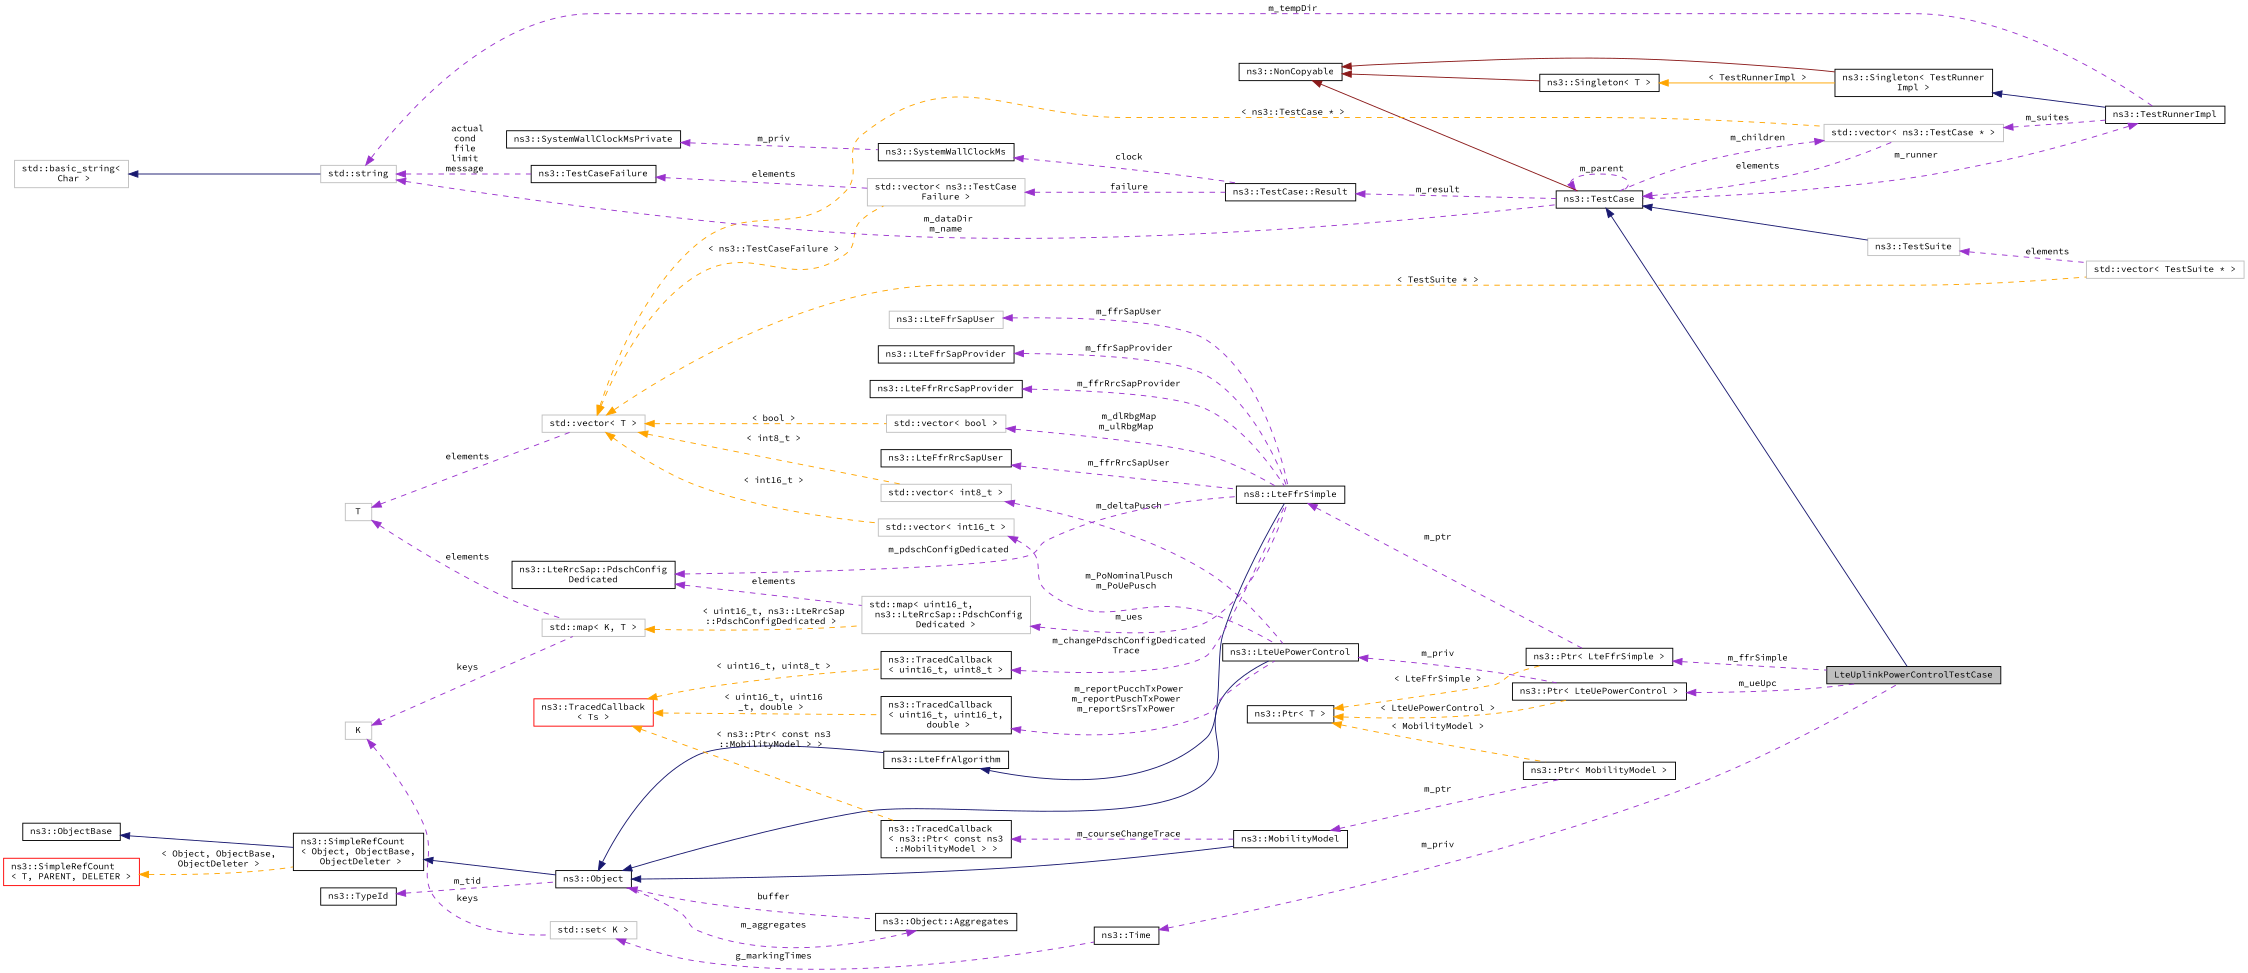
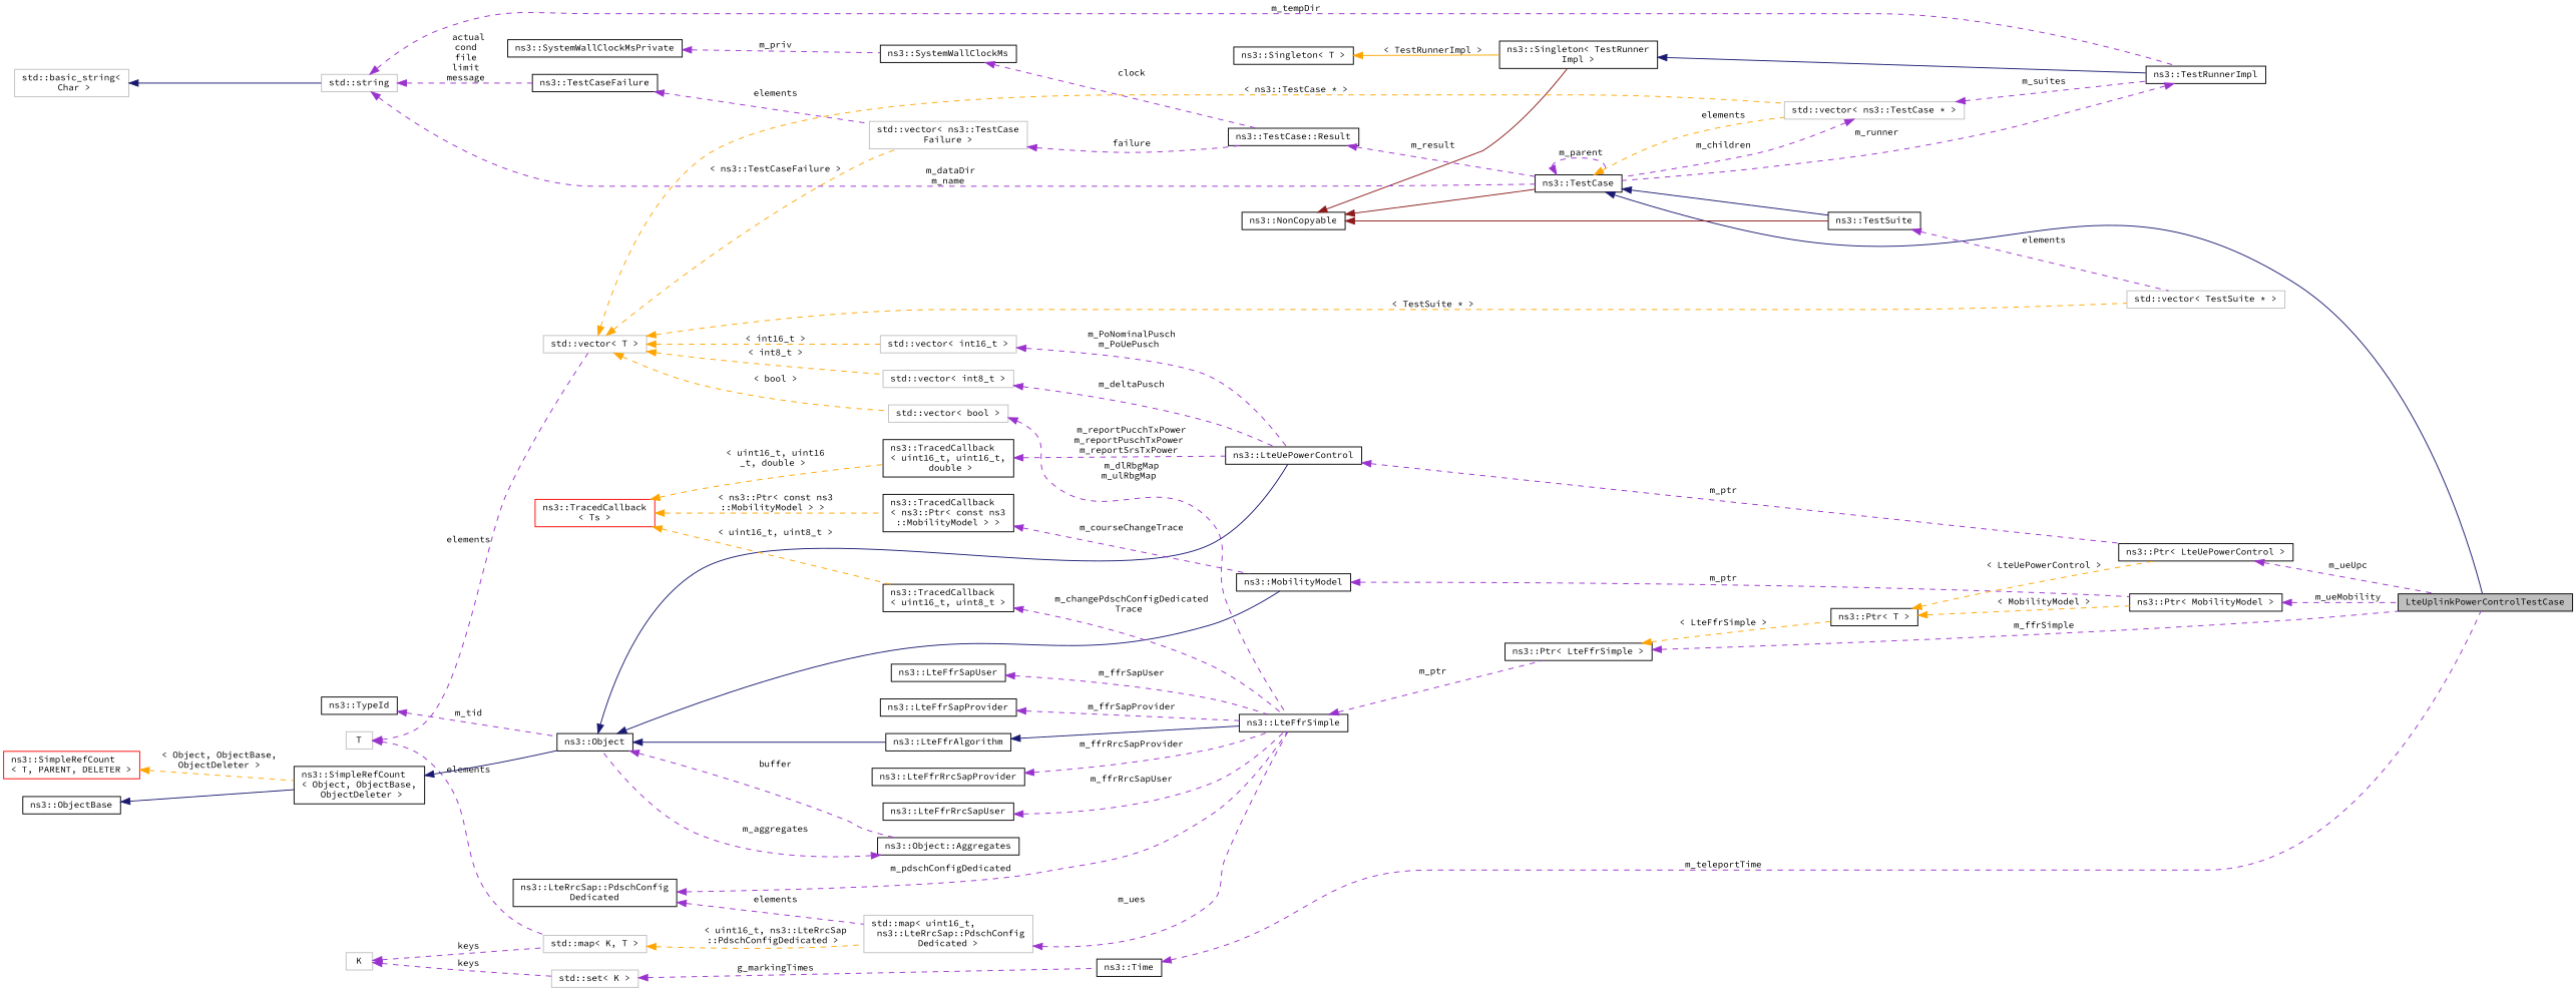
  digraph {
    fontname="Source Code Pro"
    rankdir=LR
    node [color=black fillcolor=white fontname="Source Code Pro" fontsize=10 shape=record style=filled]
    edge [color=darkorchid3 dir=back fontname="Source Code Pro" fontsize=10 labelfontname=Helvetica labelfontsize=10 style=dashed]
    n1 [fillcolor=grey75 fontcolor=black height=0.2 label=LteUplinkPowerControlTestCase width=0.4]
    n2 [height=0.2 label="ns3::TestCase" width=0.4]
    n3 [color=grey75 height=0.2 label="std::vector\< ns3::TestCase * \>" width=0.4]
-   n4 [color=grey75 height=0.2 label="ns3::TestSuite" width=0.4]
+   n4 [height=0.2 label="ns3::TestSuite" width=0.4]
    n5 [height=0.2 label="ns3::TestRunnerImpl" width=0.4]
    n6 [color=grey75 height=0.2 label="std::vector\< TestSuite * \>" width=0.4]
    n7 [height=0.2 label="ns3::NonCopyable" width=0.4]
    n8 [height=0.2 label="ns3::Singleton\< TestRunner\lImpl \>" width=0.4]
    n9 [height=0.2 label="ns3::Singleton\< T \>" width=0.4]
    n10 [color=grey75 height=0.2 label="std::vector\< T \>" width=0.4]
    n11 [color=grey75 height=0.2 label="std::vector\< ns3::TestCase\lFailure \>" width=0.4]
    n12 [color=grey75 height=0.2 label="std::vector\< int8_t \>" width=0.4]
    n13 [color=grey75 height=0.2 label="std::vector\< int16_t \>" width=0.4]
    n14 [color=grey75 height=0.2 label="std::vector\< bool \>" width=0.4]
    n15 [height=0.2 label="ns3::TestCase::Result" width=0.4]
    n16 [height=0.2 label="ns3::LteUePowerControl" width=0.4]
-   n17 [height=0.2 label="ns8::LteFfrSimple" width=0.4]
+   n17 [height=0.2 label="ns3::LteFfrSimple" width=0.4]
    n18 [color=grey75 height=0.2 label=T width=0.4]
    n19 [color=grey75 height=0.2 label="std::map\< K, T \>" width=0.4]
    n20 [color=grey75 height=0.2 label="std::map\< uint16_t,\l ns3::LteRrcSap::PdschConfig\lDedicated \>" width=0.4]
    n21 [color=grey75 height=0.2 label="std::string" width=0.4]
    n22 [height=0.2 label="ns3::TestCaseFailure" width=0.4]
    n23 [color=grey75 height=0.2 label="std::basic_string\<\l Char \>" width=0.4]
    n24 [height=0.2 label="ns3::SystemWallClockMs" width=0.4]
    n25 [height=0.2 label="ns3::SystemWallClockMsPrivate" width=0.4]
    n26 [height=0.2 label="ns3::Ptr\< LteUePowerControl \>" width=0.4]
    n27 [height=0.2 label="ns3::Object" width=0.4]
    n28 [height=0.2 label="ns3::Object::Aggregates" width=0.4]
    n29 [height=0.2 label="ns3::LteFfrAlgorithm" width=0.4]
    n30 [height=0.2 label="ns3::MobilityModel" width=0.4]
    n31 [height=0.2 label="ns3::Ptr\< MobilityModel \>" width=0.4]
    n32 [height=0.2 label="ns3::SimpleRefCount\l\< Object, ObjectBase,\l ObjectDeleter \>" width=0.4]
    n33 [height=0.2 label="ns3::ObjectBase" width=0.4]
    n34 [color=red height=0.2 label="ns3::SimpleRefCount\l\< T, PARENT, DELETER \>" width=0.4]
    n35 [height=0.2 label="ns3::TypeId" width=0.4]
    n36 [height=0.2 label="ns3::TracedCallback\l\< uint16_t, uint16_t,\l double \>" width=0.4]
    n37 [color=red height=0.2 label="ns3::TracedCallback\l\< Ts \>" width=0.4]
    n38 [height=0.2 label="ns3::TracedCallback\l\< uint16_t, uint8_t \>" width=0.4]
    n39 [height=0.2 label="ns3::TracedCallback\l\< ns3::Ptr\< const ns3\l::MobilityModel \> \>" width=0.4]
    n40 [height=0.2 label="ns3::Ptr\< T \>" width=0.4]
    n41 [height=0.2 label="ns3::Ptr\< LteFfrSimple \>" width=0.4]
-   n42 [color=grey75 height=0.2 label="ns3::LteFfrSapUser" width=0.4]
+   n42 [height=0.2 label="ns3::LteFfrSapUser" width=0.4]
    n43 [height=0.2 label="ns3::LteRrcSap::PdschConfig\lDedicated" width=0.4]
    n44 [height=0.2 label="ns3::LteFfrSapProvider" width=0.4]
    n45 [height=0.2 label="ns3::LteFfrRrcSapProvider" width=0.4]
    n46 [color=grey75 height=0.2 label=K width=0.4]
    n47 [color=grey75 height=0.2 label="std::set\< K \>" width=0.4]
    n48 [height=0.2 label="ns3::Time" width=0.4]
    n49 [height=0.2 label="ns3::LteFfrRrcSapUser" width=0.4]
    n2 -> n1 [color=midnightblue style=solid]
    n2 -> n2 [label=" m_parent"]
-   n2 -> n3 [label=" elements"]
+   n2 -> n3 [color=orange label=" elements"]
    n2 -> n4 [color=midnightblue style=solid]
    n3 -> n2 [label=" m_children"]
    n3 -> n5 [label=" m_suites"]
    n4 -> n6 [label=" elements"]
    n5 -> n2 [label=" m_runner"]
    n7 -> n2 [color=firebrick4 style=solid]
    n7 -> n8 [color=firebrick4 style=solid]
-   n7 -> n9 [color=firebrick4 style=solid]
+   n7 -> n4 [color=firebrick4 style=solid]
    n8 -> n5 [color=midnightblue style=solid]
    n9 -> n8 [color=orange label=" \< TestRunnerImpl \>" style=solid]
    n10 -> n3 [color=orange label=" \< ns3::TestCase * \>"]
    n10 -> n6 [color=orange label=" \< TestSuite * \>"]
    n10 -> n11 [color=orange label=" \< ns3::TestCaseFailure \>"]
    n10 -> n12 [color=orange label=" \< int8_t \>"]
    n10 -> n13 [color=orange label=" \< int16_t \>"]
    n10 -> n14 [color=orange label=" \< bool \>"]
    n11 -> n15 [label=" failure"]
    n12 -> n16 [label=" m_deltaPusch"]
    n13 -> n16 [label=" m_PoNominalPusch\nm_PoUePusch"]
    n14 -> n17 [label=" m_dlRbgMap\nm_ulRbgMap"]
    n15 -> n2 [label=" m_result"]
-   n16 -> n26 [label=" m_priv"]
+   n16 -> n26 [label=" m_ptr"]
    n17 -> n41 [label=" m_ptr"]
    n18 -> n10 [label=" elements"]
    n18 -> n19 [label=" elements"]
    n19 -> n20 [color=orange label=" \< uint16_t, ns3::LteRrcSap\l::PdschConfigDedicated \>"]
    n20 -> n17 [label=" m_ues"]
    n21 -> n2 [label=" m_dataDir\nm_name"]
    n21 -> n5 [label=" m_tempDir"]
    n21 -> n22 [label=" actual\ncond\nfile\nlimit\nmessage"]
    n22 -> n11 [label=" elements"]
    n23 -> n21 [color=midnightblue style=solid]
    n24 -> n15 [label=" clock"]
    n25 -> n24 [label=" m_priv"]
    n26 -> n1 [label=" m_ueUpc"]
    n27 -> n16 [color=midnightblue style=solid]
    n27 -> n28 [label=" buffer"]
    n27 -> n29 [color=midnightblue style=solid]
    n27 -> n30 [color=midnightblue style=solid]
    n28 -> n27 [label=" m_aggregates"]
    n29 -> n17 [color=midnightblue style=solid]
    n30 -> n31 [label=" m_ptr"]
+   n31 -> n1 [label=" m_ueMobility"]
    n32 -> n27 [color=midnightblue style=solid]
    n33 -> n32 [color=midnightblue style=solid]
    n34 -> n32 [color=orange label=" \< Object, ObjectBase,\l ObjectDeleter \>"]
    n35 -> n27 [label=" m_tid"]
    n36 -> n16 [label=" m_reportPucchTxPower\nm_reportPuschTxPower\nm_reportSrsTxPower"]
    n37 -> n36 [color=orange label=" \< uint16_t, uint16\l_t, double \>"]
    n37 -> n38 [color=orange label=" \< uint16_t, uint8_t \>"]
    n37 -> n39 [color=orange label=" \< ns3::Ptr\< const ns3\l::MobilityModel \> \>"]
    n38 -> n17 [label=" m_changePdschConfigDedicated\lTrace"]
    n39 -> n30 [label=" m_courseChangeTrace"]
    n40 -> n26 [color=orange label=" \< LteUePowerControl \>"]
    n40 -> n31 [color=orange label=" \< MobilityModel \>"]
-   n40 -> n41 [color=orange label=" \< LteFfrSimple \>"]
+   n41 -> n40 [color=orange label=" \< LteFfrSimple \>"]
    n41 -> n1 [label=" m_ffrSimple"]
    n42 -> n17 [label=" m_ffrSapUser"]
    n43 -> n17 [label=" m_pdschConfigDedicated"]
    n43 -> n20 [label=" elements"]
    n44 -> n17 [label=" m_ffrSapProvider"]
    n45 -> n17 [label=" m_ffrRrcSapProvider"]
    n46 -> n19 [label=" keys"]
    n46 -> n47 [label=" keys"]
    n47 -> n48 [label=" g_markingTimes"]
-   n48 -> n1 [label=" m_priv"]
+   n48 -> n1 [label=" m_teleportTime"]
    n49 -> n17 [label=" m_ffrRrcSapUser"]
  }
